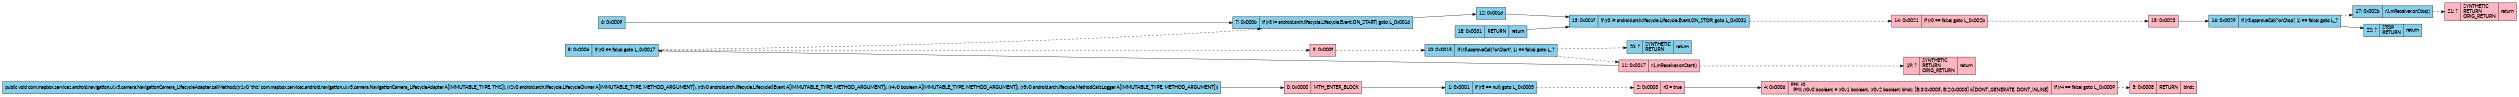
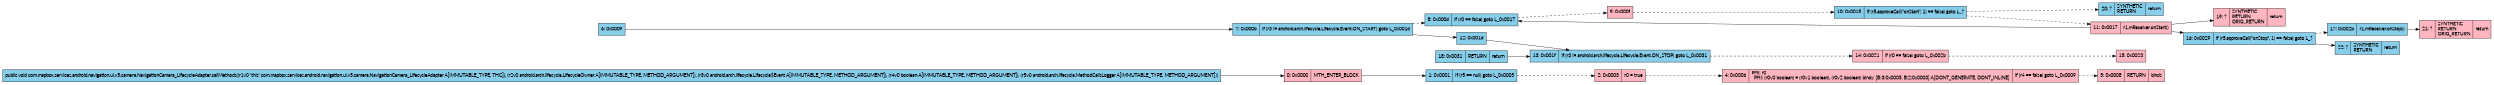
  digraph {
    fontname=Lato
    rankdir=LR
    node [fillcolor=skyblue fontname=Lato shape=record style=filled]
    edge [fontname=Lato]
    n1 [fillcolor=lightpink label="{0\:\ 0x0000|MTH_ENTER_BLOCK\l}"]
    n2 [label="{1\:\ 0x0001|if (r5 == null) goto L_0x0005\l}"]
    n3 [fillcolor=lightpink label="{2\:\ 0x0003|r0 = true\l}"]
    n4 [fillcolor=lightpink label="{4\:\ 0x0006|PHI: r0 \l  PHI: (r0v0 boolean) = (r0v1 boolean), (r0v2 boolean) binds: [B:3:0x0005, B:2:0x0003] A[DONT_GENERATE, DONT_INLINE]\l|if (r4 == false) goto L_0x0009\l}"]
    n5 [fillcolor=lightpink label="{5\:\ 0x0008|RETURN\l|binds\l}"]
    n6 [label="{6\:\ 0x0009}"]
    n7 [label="{7\:\ 0x000b|if (r3 != android.arch.lifecycle.Lifecycle.Event.ON_START) goto L_0x001d\l}"]
    n8 [label="{8\:\ 0x000d|if (r0 == false) goto L_0x0017\l}"]
    n9 [label="{12\:\ 0x001d}"]
    n10 [fillcolor=lightpink label="{9\:\ 0x000f}"]
    n11 [label="{13\:\ 0x001f|if (r3 != android.arch.lifecycle.Lifecycle.Event.ON_STOP) goto L_0x0031\l}"]
    n12 [label="{10\:\ 0x0015|if (r5.approveCall(\"onStart\", 1) == false) goto L_?\l}"]
    n13 [fillcolor=lightpink label="{11\:\ 0x0017|r1.mReceiver.onStart()\l}"]
    n14 [fillcolor=lightpink label="{19\:\ ?|SYNTHETIC\lRETURN\lORIG_RETURN\l|return\l}"]
    n15 [label="{20\:\ ?|SYNTHETIC\lRETURN\l|return\l}"]
    n16 [fillcolor=lightpink label="{14\:\ 0x0021|if (r0 == false) goto L_0x002b\l}"]
    n17 [fillcolor=lightpink label="{15\:\ 0x0023}"]
    n18 [label="{18\:\ 0x0031|RETURN\l|return\l}"]
    n19 [label="{16\:\ 0x0029|if (r5.approveCall(\"onStop\", 1) == false) goto L_?\l}"]
    n20 [label="{17\:\ 0x002b|r1.mReceiver.onStop()\l}"]
    n21 [fillcolor=lightpink label="{21\:\ ?|SYNTHETIC\lRETURN\lORIG_RETURN\l|return\l}"]
-   n22 [label="{22\:\ ?|STOP\lRETURN\l|return\l}"]
+   n22 [label="{22\:\ ?|SYNTHETIC\lRETURN\l|return\l}"]
    n23 [label="{public void com.mapbox.services.android.navigation.ui.v5.camera.NavigationCamera_LifecycleAdapter.callMethods((r1v0 'this' com.mapbox.services.android.navigation.ui.v5.camera.NavigationCamera_LifecycleAdapter A[IMMUTABLE_TYPE, THIS]), (r2v0 android.arch.lifecycle.LifecycleOwner A[IMMUTABLE_TYPE, METHOD_ARGUMENT]), (r3v0 android.arch.lifecycle.Lifecycle$Event A[IMMUTABLE_TYPE, METHOD_ARGUMENT]), (r4v0 boolean A[IMMUTABLE_TYPE, METHOD_ARGUMENT]), (r5v0 android.arch.lifecycle.MethodCallsLogger A[IMMUTABLE_TYPE, METHOD_ARGUMENT])) }"]
    n1 -> n2
    n2 -> n3 [style=dashed]
-   n3 -> n4
+   n3 -> n4 [style=dashed]
    n4 -> n5 [style=dashed]
    n6 -> n7
-   n8 -> n7 [style=dashed]
+   n7 -> n8 [style=dashed]
    n7 -> n9
    n8 -> n10 [style=dashed]
    n9 -> n11
    n10 -> n12 [style=dashed]
    n11 -> n16 [style=dashed]
    n12 -> n13 [style=dashed]
    n12 -> n15 [style=dashed]
    n13 -> n8
-   n13 -> n14 [style=dashed]
+   n13 -> n14
    n16 -> n17 [style=dashed]
-   n17 -> n19
+   n13 -> n19
    n18 -> n11
    n19 -> n20 [style=dashed]
    n19 -> n22
-   n20 -> n21 [style=dashed]
+   n20 -> n21
    n23 -> n1
  }
